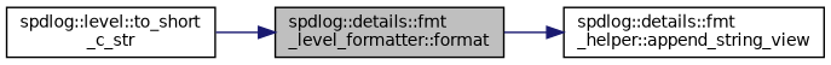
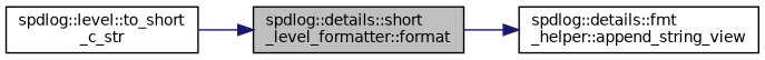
  digraph {
    rankdir=LR
    node [color=black fillcolor=white fontname=Helvetica fontsize=10 shape=record style=filled]
    edge [color=midnightblue fontname=Helvetica fontsize=10 labelfontname=Helvetica labelfontsize=10 style=solid]
-   n1 [fillcolor=grey75 fontcolor=black height=0.2 label="spdlog::details::fmt\l_level_formatter::format" width=0.4]
+   n1 [fillcolor=grey75 fontcolor=black height=0.2 label="spdlog::details::short\l_level_formatter::format" width=0.4]
    n2 [height=0.2 label="spdlog::details::fmt\l_helper::append_string_view" width=0.4]
    n3 [height=0.2 label="spdlog::level::to_short\l_c_str" width=0.4]
    n1 -> n2
    n3 -> n1
  }
